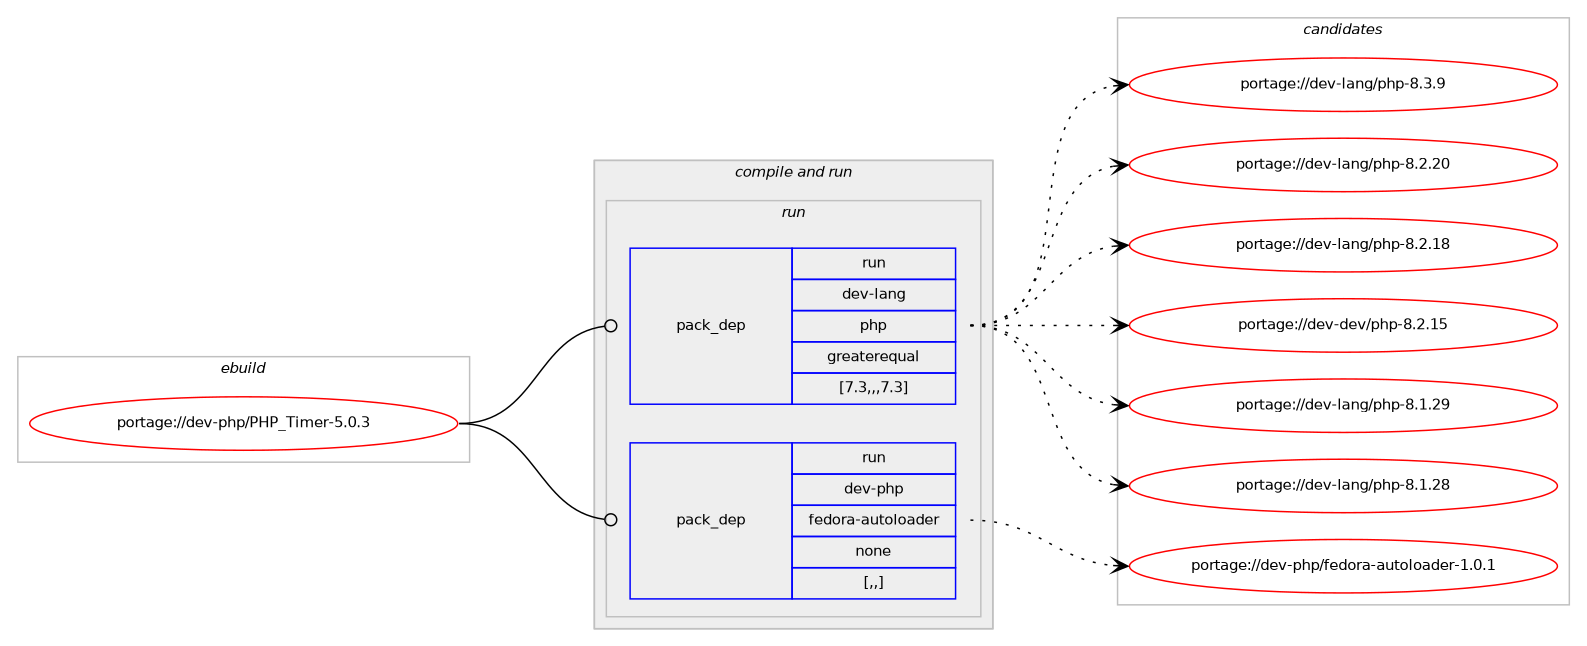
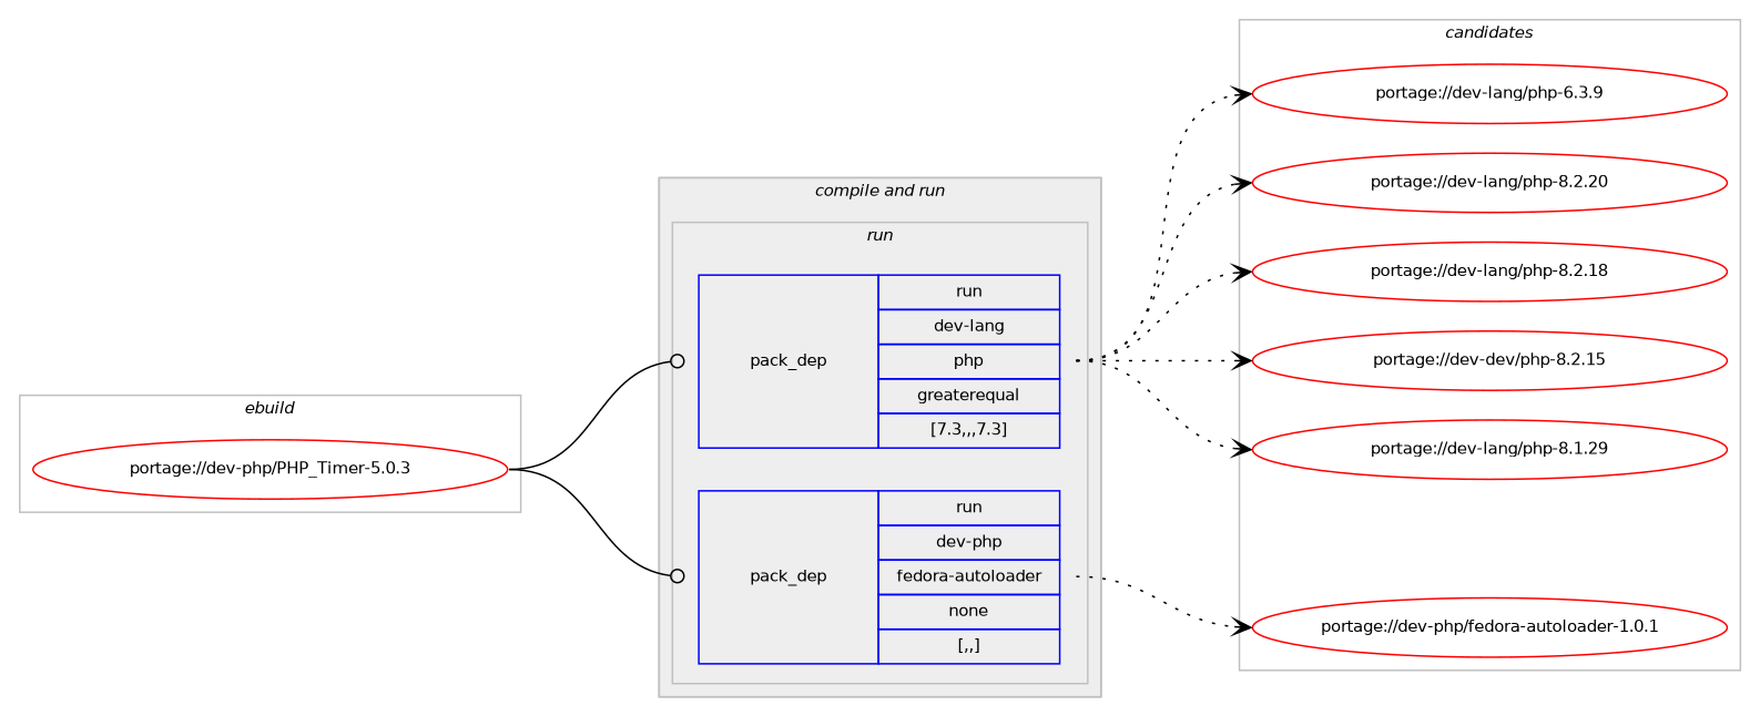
  digraph {
    compound=true
    concentrate=true
    fontname=Helvetica
    fontsize=10
    newrank=true
    rankdir=LR
    ranksep=1.5
    node [color=red fontname=Helvetica fontsize=10]
    edge [arrowhead=vee headport=w style=dotted tailport=e weight=100]
    n1 [label="portage://dev-php/PHP_Timer-5.0.3" width=4]
    n2 [color=blue label=<<TABLE BORDER="0" CELLBORDER="1" CELLSPACING="0" CELLPADDING="4" WIDTH="220"><TR><TD ROWSPAN="6" CELLPADDING="30">pack_dep</TD></TR><TR><TD WIDTH="110">run</TD></TR><TR><TD>dev-lang</TD></TR><TR><TD>php</TD></TR><TR><TD>greaterequal</TD></TR><TR><TD>[7.3,,,7.3]</TD></TR></TABLE>> shape=none]
    n3 [color=blue label=<<TABLE BORDER="0" CELLBORDER="1" CELLSPACING="0" CELLPADDING="4" WIDTH="220"><TR><TD ROWSPAN="6" CELLPADDING="30">pack_dep</TD></TR><TR><TD WIDTH="110">run</TD></TR><TR><TD>dev-php</TD></TR><TR><TD>fedora-autoloader</TD></TR><TR><TD>none</TD></TR><TR><TD>[,,]</TD></TR></TABLE>> shape=none]
-   n4 [label="portage://dev-lang/php-8.3.9" width=4]
+   n4 [label="portage://dev-lang/php-6.3.9" width=4]
    n5 [label="portage://dev-lang/php-8.2.20" width=4]
    n6 [label="portage://dev-lang/php-8.2.18" width=4]
    n7 [label="portage://dev-dev/php-8.2.15" width=4]
    n8 [label="portage://dev-lang/php-8.1.29" width=4]
-   n9 [label="portage://dev-lang/php-8.1.28" width=4]
    n10 [label="portage://dev-php/fedora-autoloader-1.0.1" width=4]
    subgraph cluster_1 {
      color=gray
      label=<<i>ebuild</i>>
      n1
    }
    subgraph cluster_2 {
      color=gray
      label=<<i>dependencies</i>>
      subgraph cluster_3 {
        color=gray
        fillcolor="#eeeeee"
        label=<<i>compile</i>>
        style=filled
      }
      subgraph cluster_4 {
        color=gray
        fillcolor="#eeeeee"
        label=<<i>compile and run</i>>
        style=filled
      }
      subgraph cluster_5 {
        color=gray
        fillcolor="#eeeeee"
        label=<<i>run</i>>
        style=filled
        subgraph sub_6 {
          color=gray
          fillcolor="#eeeeee"
          label=<<i>run</i>>
          style=filled
          n2
        }
        subgraph sub_7 {
          color=gray
          fillcolor="#eeeeee"
          label=<<i>run</i>>
          style=filled
          n3
        }
      }
    }
    subgraph cluster_8 {
      color=gray
      label=<<i>candidates</i>>
      rank=same
      subgraph sub_9 {
        color=black
        label=<<i>candidates</i>>
        nodesep=1
        rank=same
        n4
        n5
        n6
        n7
        n8
-       n9
      }
      subgraph sub_10 {
        color=black
        label=<<i>candidates</i>>
        nodesep=1
        rank=same
        n10
      }
    }
    n1 -> n2 [arrowhead=odot style=solid weight=20]
    n1 -> n3 [arrowhead=odot style=solid weight=20]
    n2 -> n4
    n2 -> n5
    n2 -> n6
    n2 -> n7
    n2 -> n8
-   n2 -> n9
    n3 -> n10
  }
